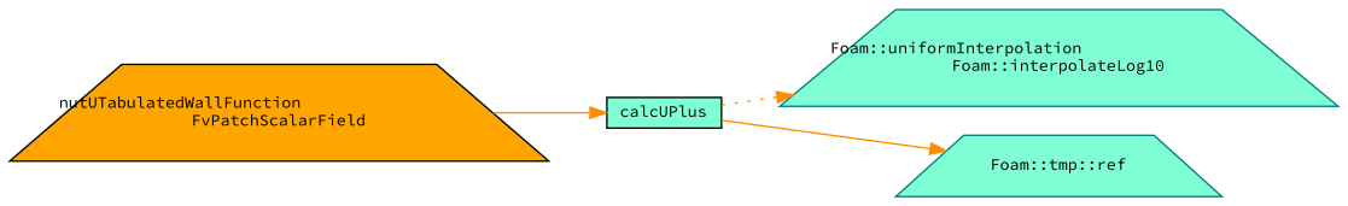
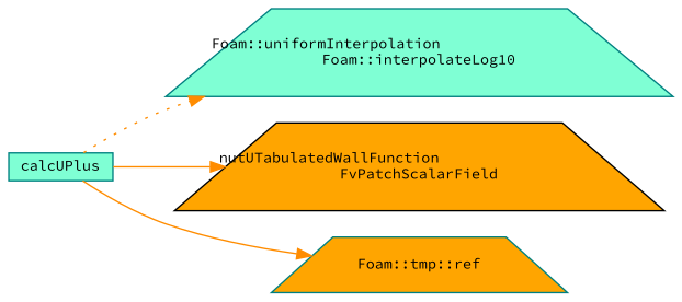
  digraph {
    fontname="Source Code Pro"
    rankdir=LR
    node [color=black fillcolor=aquamarine fontname="Source Code Pro" fontsize=10 shape=trapezium style=filled]
    edge [color=darkorange fontname="Source Code Pro" fontsize=10 labelfontname=Helvetica labelfontsize=10 style=solid]
-   n1 [fontcolor=black height=0.2 label=calcUPlus shape=box width=0.4]
+   n1 [color=teal fontcolor=black height=0.2 label=calcUPlus shape=box width=0.4]
    n2 [color=teal height=0.2 label="Foam::uniformInterpolation\lFoam::interpolateLog10" width=0.4]
    n3 [fillcolor=orange height=0.2 label="nutUTabulatedWallFunction\lFvPatchScalarField" width=0.4]
-   n4 [color=teal height=0.2 label="Foam::tmp::ref" width=0.4]
+   n4 [color=teal fillcolor=orange height=0.2 label="Foam::tmp::ref" width=0.4]
    n1 -> n2 [style=dotted]
-   n3 -> n1
+   n1 -> n3
    n1 -> n4
  }
